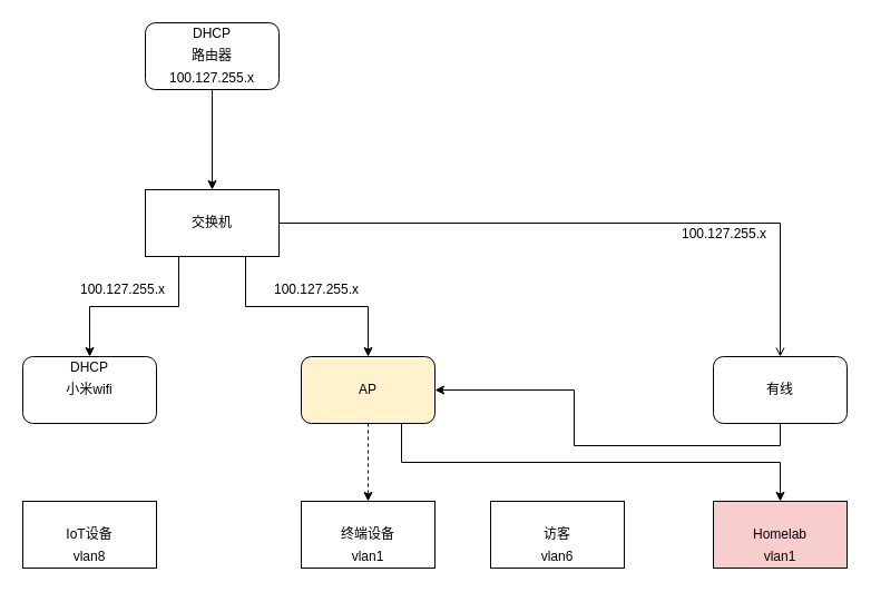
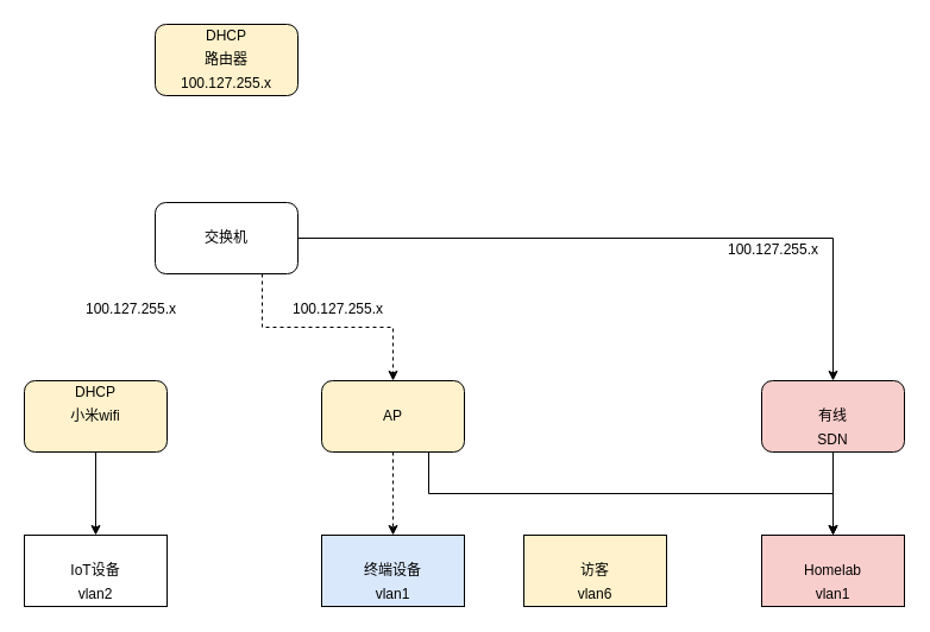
  <mxCell id="0" />
  <mxCell id="1" parent="0" />
- <mxCell id="2" style="edgeStyle=orthogonalEdgeStyle;rounded=0;orthogonalLoop=1;jettySize=auto;html=1;exitX=0.5;exitY=1;exitDx=0;exitDy=0;entryX=0.5;entryY=0;entryDx=0;entryDy=0;" parent="1" source="3" target="13" edge="1"><mxGeometry relative="1" as="geometry" /></mxCell>
- <mxCell id="3" value="路由器" style="rounded=1;whiteSpace=wrap;html=1;" parent="1" vertex="1"><mxGeometry x="130" y="20" width="120" height="60" as="geometry" /></mxCell>
- <mxCell id="5" value="小米wifi" style="rounded=1;whiteSpace=wrap;html=1;" parent="1" vertex="1"><mxGeometry x="20" y="320" width="120" height="60" as="geometry" /></mxCell>
+ <mxCell id="3" value="路由器" style="rounded=1;whiteSpace=wrap;html=1;fillColor=#fff2cc;" parent="1" vertex="1"><mxGeometry x="130" y="20" width="120" height="60" as="geometry" /></mxCell>
+ <mxCell id="4" style="edgeStyle=orthogonalEdgeStyle;rounded=0;orthogonalLoop=1;jettySize=auto;html=1;exitX=0.5;exitY=1;exitDx=0;exitDy=0;entryX=0.5;entryY=0;entryDx=0;entryDy=0;" parent="1" source="5" target="6" edge="1"><mxGeometry relative="1" as="geometry" /></mxCell>
+ <mxCell id="5" value="小米wifi" style="rounded=1;whiteSpace=wrap;html=1;fillColor=#fff2cc;" parent="1" vertex="1"><mxGeometry x="20" y="320" width="120" height="60" as="geometry" /></mxCell>
  <mxCell id="6" value="IoT设备" style="rounded=0;whiteSpace=wrap;html=1;" parent="1" vertex="1"><mxGeometry x="20" y="450" width="120" height="60" as="geometry" /></mxCell>
  <mxCell id="7" style="edgeStyle=orthogonalEdgeStyle;rounded=0;orthogonalLoop=1;jettySize=auto;html=1;exitX=0.5;exitY=1;exitDx=0;exitDy=0;dashed=1;" parent="1" source="9" target="14" edge="1"><mxGeometry relative="1" as="geometry" /></mxCell>
  <mxCell id="8" style="edgeStyle=orthogonalEdgeStyle;rounded=0;orthogonalLoop=1;jettySize=auto;html=1;exitX=0.75;exitY=1;exitDx=0;exitDy=0;" parent="1" source="9" target="18" edge="1"><mxGeometry relative="1" as="geometry" /></mxCell>
  <mxCell id="9" value="AP" style="rounded=1;whiteSpace=wrap;html=1;fillColor=#fff2cc;" parent="1" vertex="1"><mxGeometry x="270" y="320" width="120" height="60" as="geometry" /></mxCell>
- <mxCell id="10" style="edgeStyle=orthogonalEdgeStyle;rounded=0;orthogonalLoop=1;jettySize=auto;html=1;exitX=1;exitY=0.5;exitDx=0;exitDy=0;endArrow=open;" parent="1" source="13" target="17" edge="1"><mxGeometry relative="1" as="geometry" /></mxCell>
- <mxCell id="11" style="edgeStyle=orthogonalEdgeStyle;rounded=0;orthogonalLoop=1;jettySize=auto;html=1;exitX=0.75;exitY=1;exitDx=0;exitDy=0;entryX=0.5;entryY=0;entryDx=0;entryDy=0;" parent="1" source="13" target="9" edge="1"><mxGeometry relative="1" as="geometry" /></mxCell>
- <mxCell id="12" style="edgeStyle=orthogonalEdgeStyle;rounded=0;orthogonalLoop=1;jettySize=auto;html=1;exitX=0.25;exitY=1;exitDx=0;exitDy=0;" parent="1" source="13" target="5" edge="1"><mxGeometry relative="1" as="geometry" /></mxCell>
- <mxCell id="13" value="交换机" style="whiteSpace=wrap;html=1;rounded=0;" parent="1" vertex="1"><mxGeometry x="130" y="170" width="120" height="60" as="geometry" /></mxCell>
- <mxCell id="14" value="终端设备" style="rounded=0;whiteSpace=wrap;html=1;" parent="1" vertex="1"><mxGeometry x="270" y="450" width="120" height="60" as="geometry" /></mxCell>
- <mxCell id="15" value="访客" style="rounded=0;whiteSpace=wrap;html=1;" parent="1" vertex="1"><mxGeometry x="440" y="450" width="120" height="60" as="geometry" /></mxCell>
- <mxCell id="16" style="edgeStyle=orthogonalEdgeStyle;rounded=0;orthogonalLoop=1;jettySize=auto;html=1;exitX=0.5;exitY=1;exitDx=0;exitDy=0;" parent="1" source="17" target="9" edge="1"><mxGeometry relative="1" as="geometry" /></mxCell>
- <mxCell id="17" value="有线" style="rounded=1;whiteSpace=wrap;html=1;" parent="1" vertex="1"><mxGeometry x="640" y="320" width="120" height="60" as="geometry" /></mxCell>
+ <mxCell id="10" style="edgeStyle=orthogonalEdgeStyle;rounded=0;orthogonalLoop=1;jettySize=auto;html=1;exitX=1;exitY=0.5;exitDx=0;exitDy=0;" parent="1" source="13" target="17" edge="1"><mxGeometry relative="1" as="geometry" /></mxCell>
+ <mxCell id="11" style="edgeStyle=orthogonalEdgeStyle;rounded=0;orthogonalLoop=1;jettySize=auto;html=1;exitX=0.75;exitY=1;exitDx=0;exitDy=0;entryX=0.5;entryY=0;entryDx=0;entryDy=0;dashed=1;" parent="1" source="13" target="9" edge="1"><mxGeometry relative="1" as="geometry" /></mxCell>
+ <mxCell id="13" value="交换机" style="rounded=1;whiteSpace=wrap;html=1;" parent="1" vertex="1"><mxGeometry x="130" y="170" width="120" height="60" as="geometry" /></mxCell>
+ <mxCell id="14" value="终端设备" style="rounded=0;whiteSpace=wrap;html=1;fillColor=#dae8fc;" parent="1" vertex="1"><mxGeometry x="270" y="450" width="120" height="60" as="geometry" /></mxCell>
+ <mxCell id="15" value="访客" style="rounded=0;whiteSpace=wrap;html=1;fillColor=#fff2cc;" parent="1" vertex="1"><mxGeometry x="440" y="450" width="120" height="60" as="geometry" /></mxCell>
+ <mxCell id="16" style="edgeStyle=orthogonalEdgeStyle;rounded=0;orthogonalLoop=1;jettySize=auto;html=1;exitX=0.5;exitY=1;exitDx=0;exitDy=0;entryX=0.5;entryY=0;entryDx=0;entryDy=0;" parent="1" source="17" target="18" edge="1"><mxGeometry relative="1" as="geometry" /></mxCell>
+ <mxCell id="17" value="有线" style="rounded=1;whiteSpace=wrap;html=1;fillColor=#f8cecc;" parent="1" vertex="1"><mxGeometry x="640" y="320" width="120" height="60" as="geometry" /></mxCell>
  <mxCell id="18" value="Homelab" style="rounded=0;whiteSpace=wrap;html=1;fillColor=#f8cecc;" parent="1" vertex="1"><mxGeometry x="640" y="450" width="120" height="60" as="geometry" /></mxCell>
  <mxCell id="19" value="vlan1" style="text;html=1;strokeColor=none;fillColor=none;align=center;verticalAlign=middle;whiteSpace=wrap;rounded=0;" vertex="1" parent="1"><mxGeometry x="310" y="490" width="40" height="20" as="geometry" /></mxCell>
  <mxCell id="20" value="vlan6" style="text;html=1;strokeColor=none;fillColor=none;align=center;verticalAlign=middle;whiteSpace=wrap;rounded=0;" vertex="1" parent="1"><mxGeometry x="480" y="490" width="40" height="20" as="geometry" /></mxCell>
  <mxCell id="21" value="vlan1" style="text;html=1;strokeColor=none;fillColor=none;align=center;verticalAlign=middle;whiteSpace=wrap;rounded=0;" vertex="1" parent="1"><mxGeometry x="680" y="490" width="40" height="20" as="geometry" /></mxCell>
- <mxCell id="22" value="vlan8" style="text;html=1;strokeColor=none;fillColor=none;align=center;verticalAlign=middle;whiteSpace=wrap;rounded=0;" vertex="1" parent="1"><mxGeometry x="60" y="490" width="40" height="20" as="geometry" /></mxCell>
+ <mxCell id="22" value="vlan2" style="text;html=1;strokeColor=none;fillColor=none;align=center;verticalAlign=middle;whiteSpace=wrap;rounded=0;" vertex="1" parent="1"><mxGeometry x="60" y="490" width="40" height="20" as="geometry" /></mxCell>
  <mxCell id="23" value="DHCP" style="text;html=1;strokeColor=none;fillColor=none;align=center;verticalAlign=middle;whiteSpace=wrap;rounded=0;" vertex="1" parent="1"><mxGeometry x="170" y="20" width="40" height="20" as="geometry" /></mxCell>
  <mxCell id="24" value="DHCP" style="text;html=1;strokeColor=none;fillColor=none;align=center;verticalAlign=middle;whiteSpace=wrap;rounded=0;" vertex="1" parent="1"><mxGeometry x="60" y="320" width="40" height="20" as="geometry" /></mxCell>
  <mxCell id="25" value="100.127.255.x" style="text;html=1;strokeColor=none;fillColor=none;align=center;verticalAlign=middle;whiteSpace=wrap;rounded=0;" vertex="1" parent="1"><mxGeometry x="160" y="60" width="60" height="20" as="geometry" /></mxCell>
  <mxCell id="26" value="100.127.255.x" style="text;html=1;strokeColor=none;fillColor=none;align=center;verticalAlign=middle;whiteSpace=wrap;rounded=0;" vertex="1" parent="1"><mxGeometry x="254" y="250" width="60" height="20" as="geometry" /></mxCell>
  <mxCell id="27" value="100.127.255.x" style="text;html=1;strokeColor=none;fillColor=none;align=center;verticalAlign=middle;whiteSpace=wrap;rounded=0;" vertex="1" parent="1"><mxGeometry x="80" y="250" width="60" height="20" as="geometry" /></mxCell>
  <mxCell id="28" value="100.127.255.x" style="text;html=1;strokeColor=none;fillColor=none;align=center;verticalAlign=middle;whiteSpace=wrap;rounded=0;" vertex="1" parent="1"><mxGeometry x="620" y="200" width="60" height="20" as="geometry" /></mxCell>
+ <mxCell id="29" value="SDN" style="text;html=1;strokeColor=none;fillColor=none;align=center;verticalAlign=middle;whiteSpace=wrap;rounded=0;" vertex="1" parent="1"><mxGeometry x="670" y="360" width="60" height="20" as="geometry" /></mxCell>
